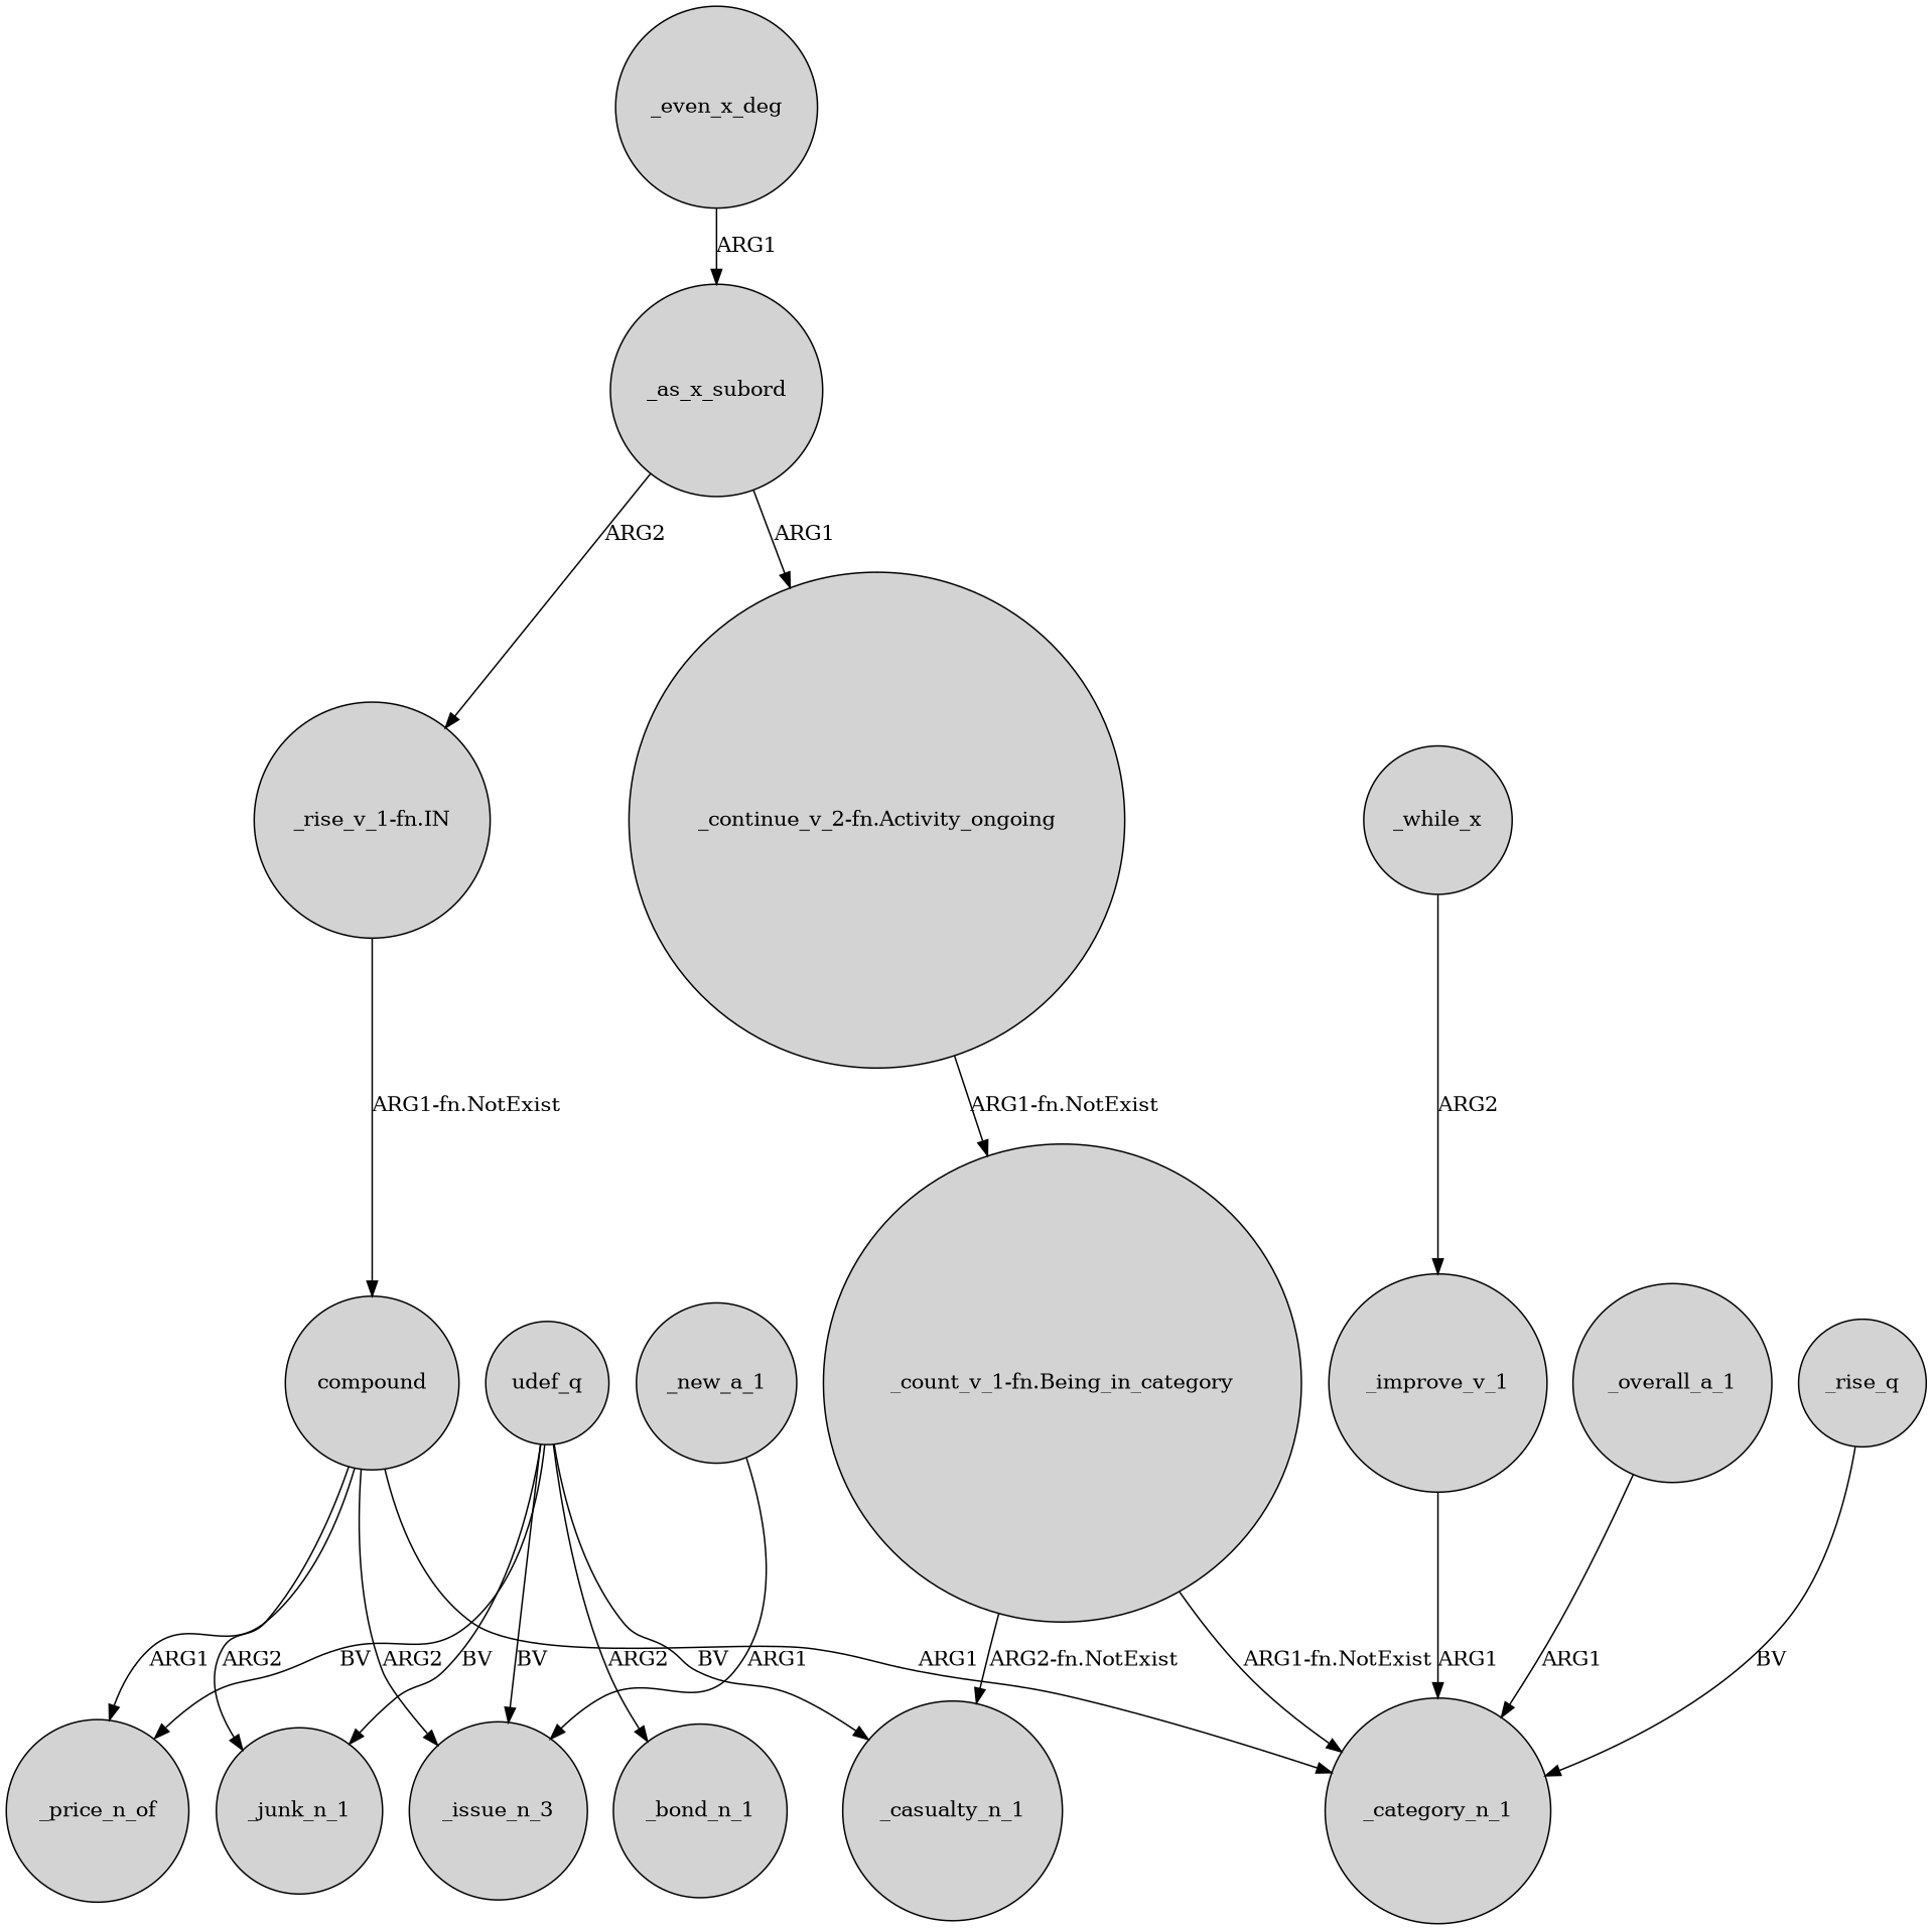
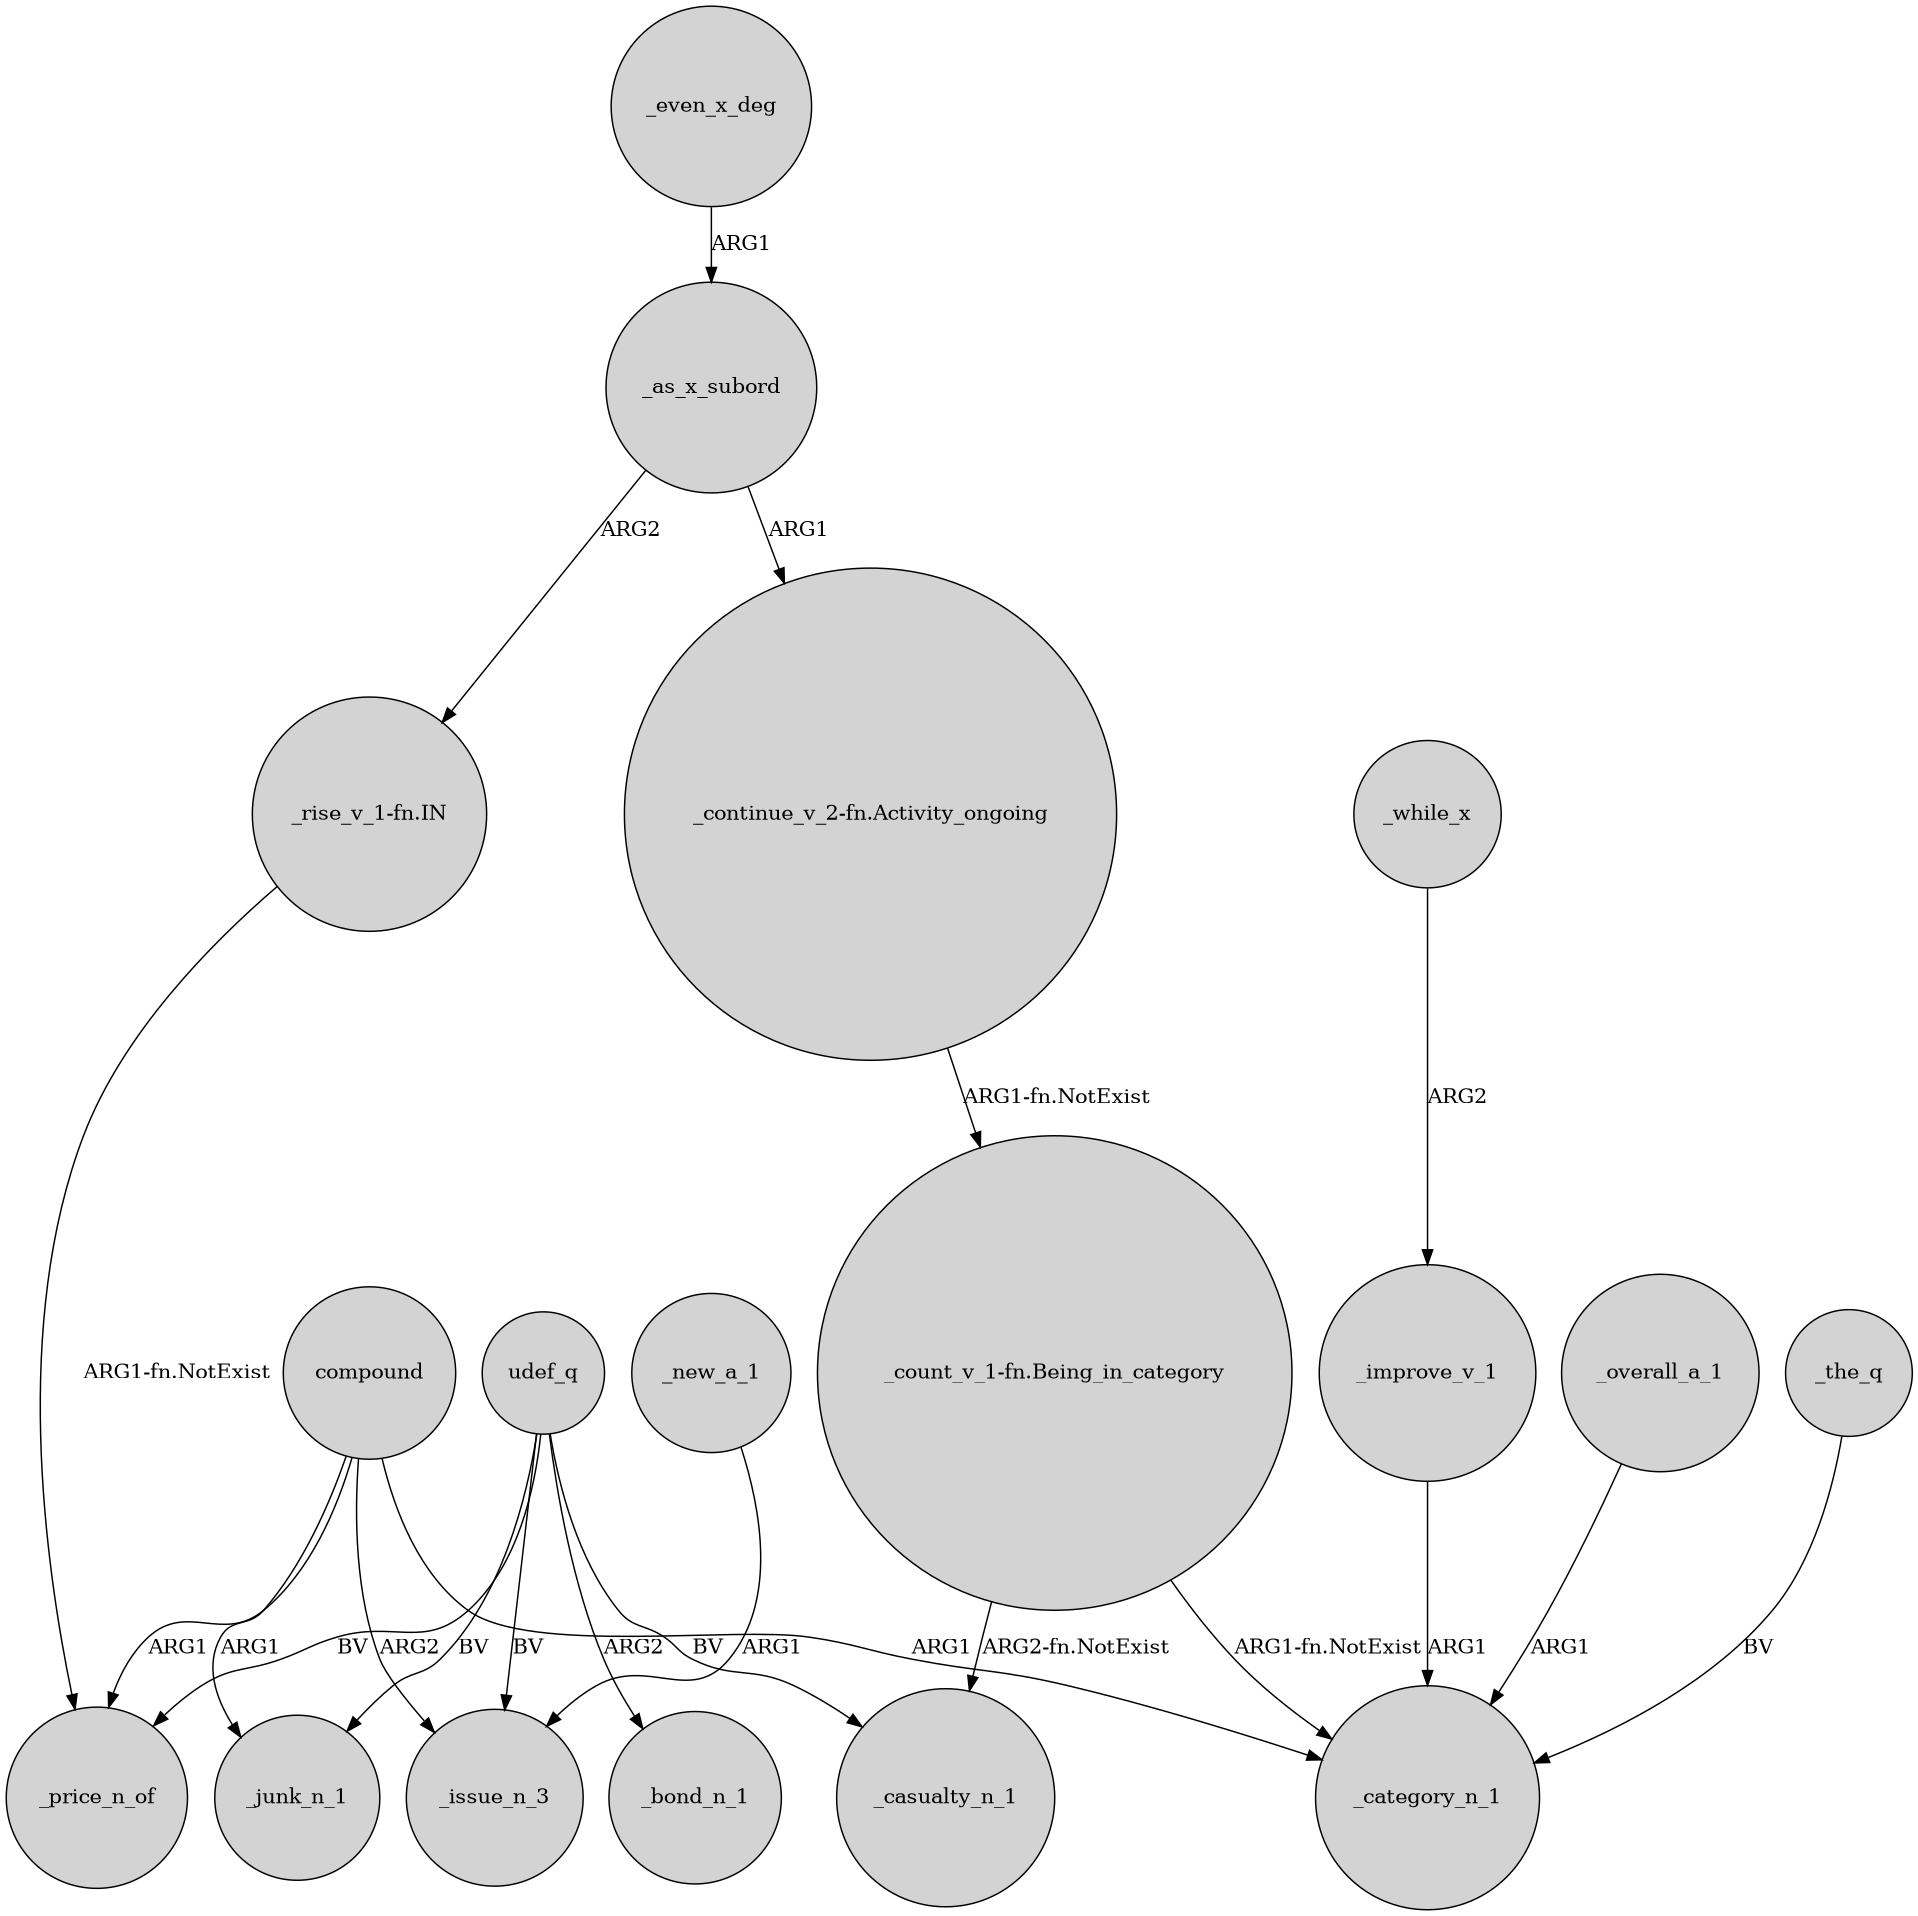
  digraph {
    node [shape=circle style=filled]
    udef_q
    _price_n_of
    _casualty_n_1
    _bond_n_1
    _junk_n_1
    n6 [label=_issue_n_3]
    "_count_v_1-fn.Being_in_category"
    n8 [label=_category_n_1]
    compound
    _improve_v_1
    "_continue_v_2-fn.Activity_ongoing"
    _while_x
    _as_x_subord
    "_rise_v_1-fn.IN"
    _even_x_deg
    _overall_a_1
-   _the_q [label=_rise_q]
+   _the_q
    _new_a_1
    udef_q -> _price_n_of [label=BV]
    udef_q -> _casualty_n_1 [label=BV]
    udef_q -> _bond_n_1 [label=ARG2]
    udef_q -> _junk_n_1 [label=BV]
    udef_q -> n6 [label=BV]
    "_count_v_1-fn.Being_in_category" -> _casualty_n_1 [label="ARG2-fn.NotExist"]
    "_count_v_1-fn.Being_in_category" -> n8 [label="ARG1-fn.NotExist"]
    compound -> _price_n_of [label=ARG1]
-   compound -> _junk_n_1 [label=ARG2]
+   compound -> _junk_n_1 [label=ARG1]
    compound -> n6 [label=ARG2]
    compound -> n8 [label=ARG1]
    _improve_v_1 -> n8 [label=ARG1]
    "_continue_v_2-fn.Activity_ongoing" -> "_count_v_1-fn.Being_in_category" [label="ARG1-fn.NotExist"]
    _while_x -> _improve_v_1 [label=ARG2]
    _as_x_subord -> "_continue_v_2-fn.Activity_ongoing" [label=ARG1]
    _as_x_subord -> "_rise_v_1-fn.IN" [label=ARG2]
-   "_rise_v_1-fn.IN" -> compound [label="ARG1-fn.NotExist"]
+   "_rise_v_1-fn.IN" -> _price_n_of [label="ARG1-fn.NotExist"]
    _even_x_deg -> _as_x_subord [label=ARG1]
    _overall_a_1 -> n8 [label=ARG1]
    _the_q -> n8 [label=BV]
    _new_a_1 -> n6 [label=ARG1]
  }
